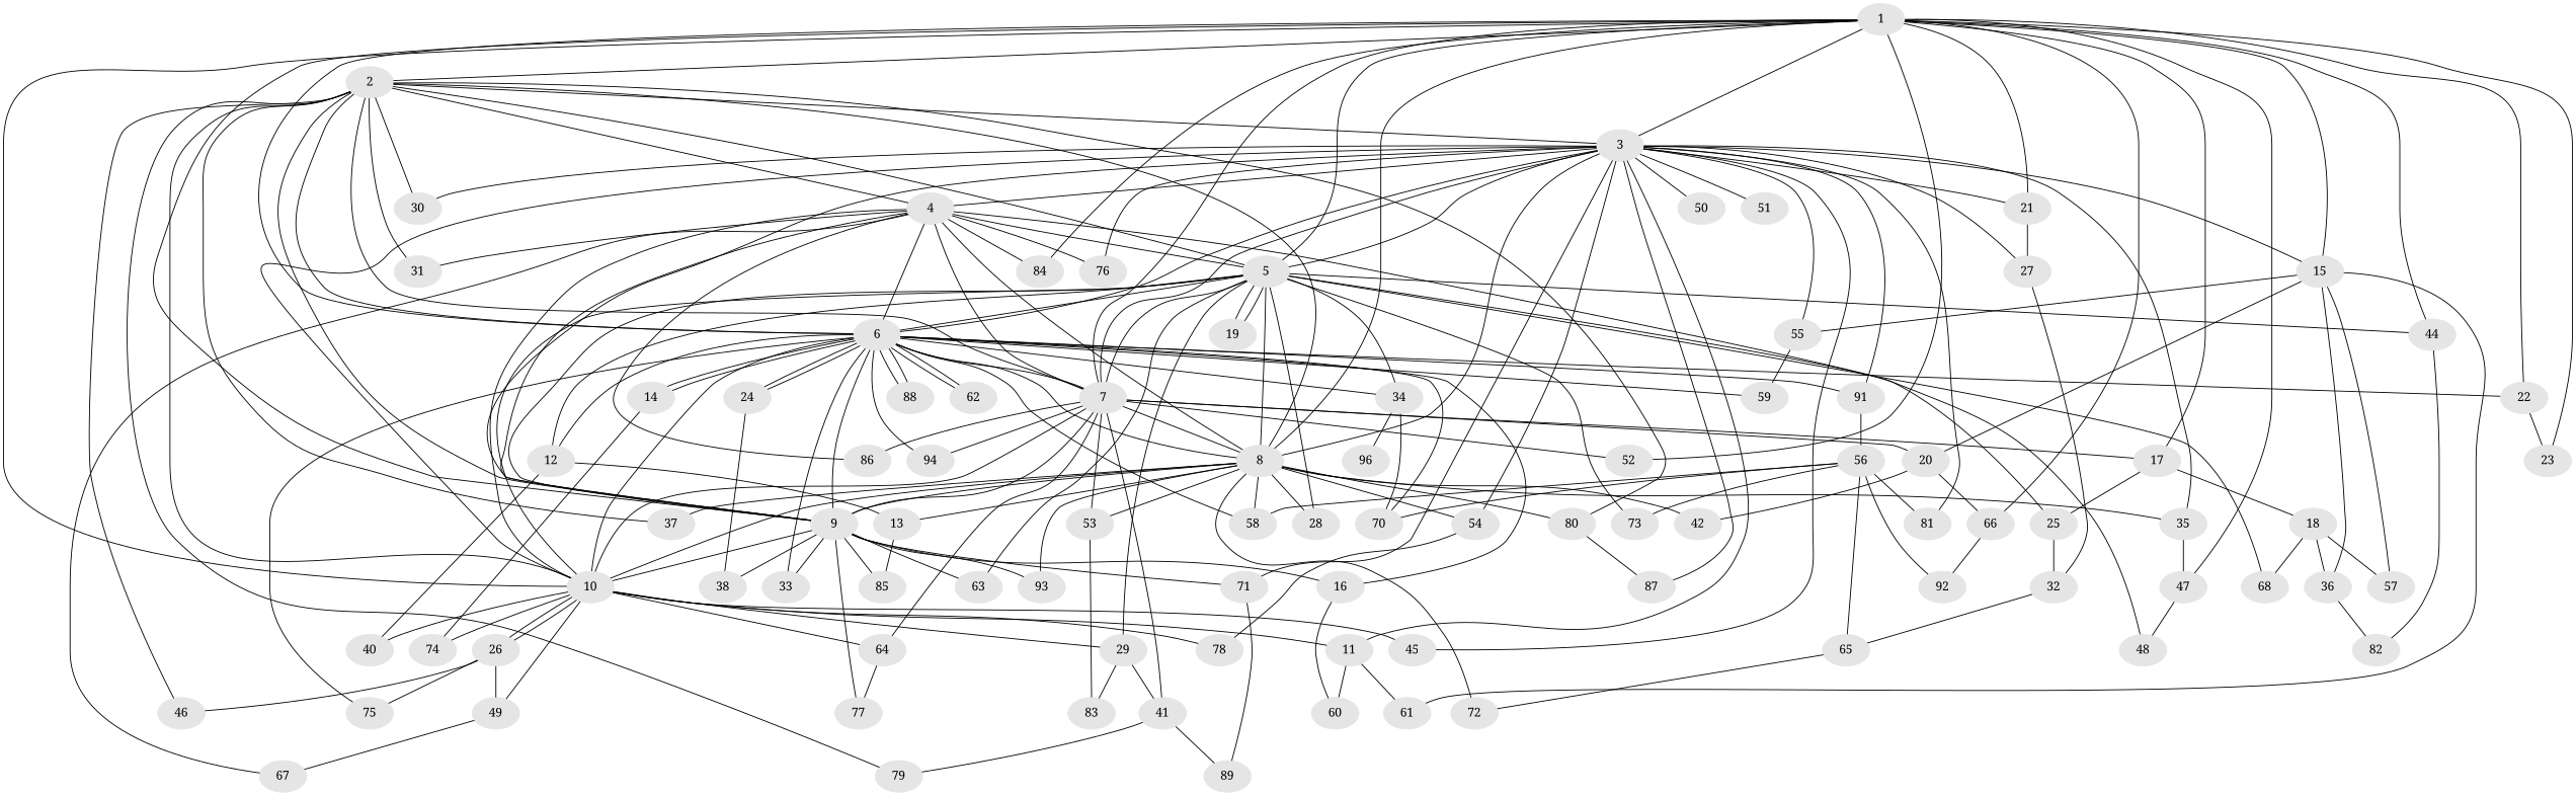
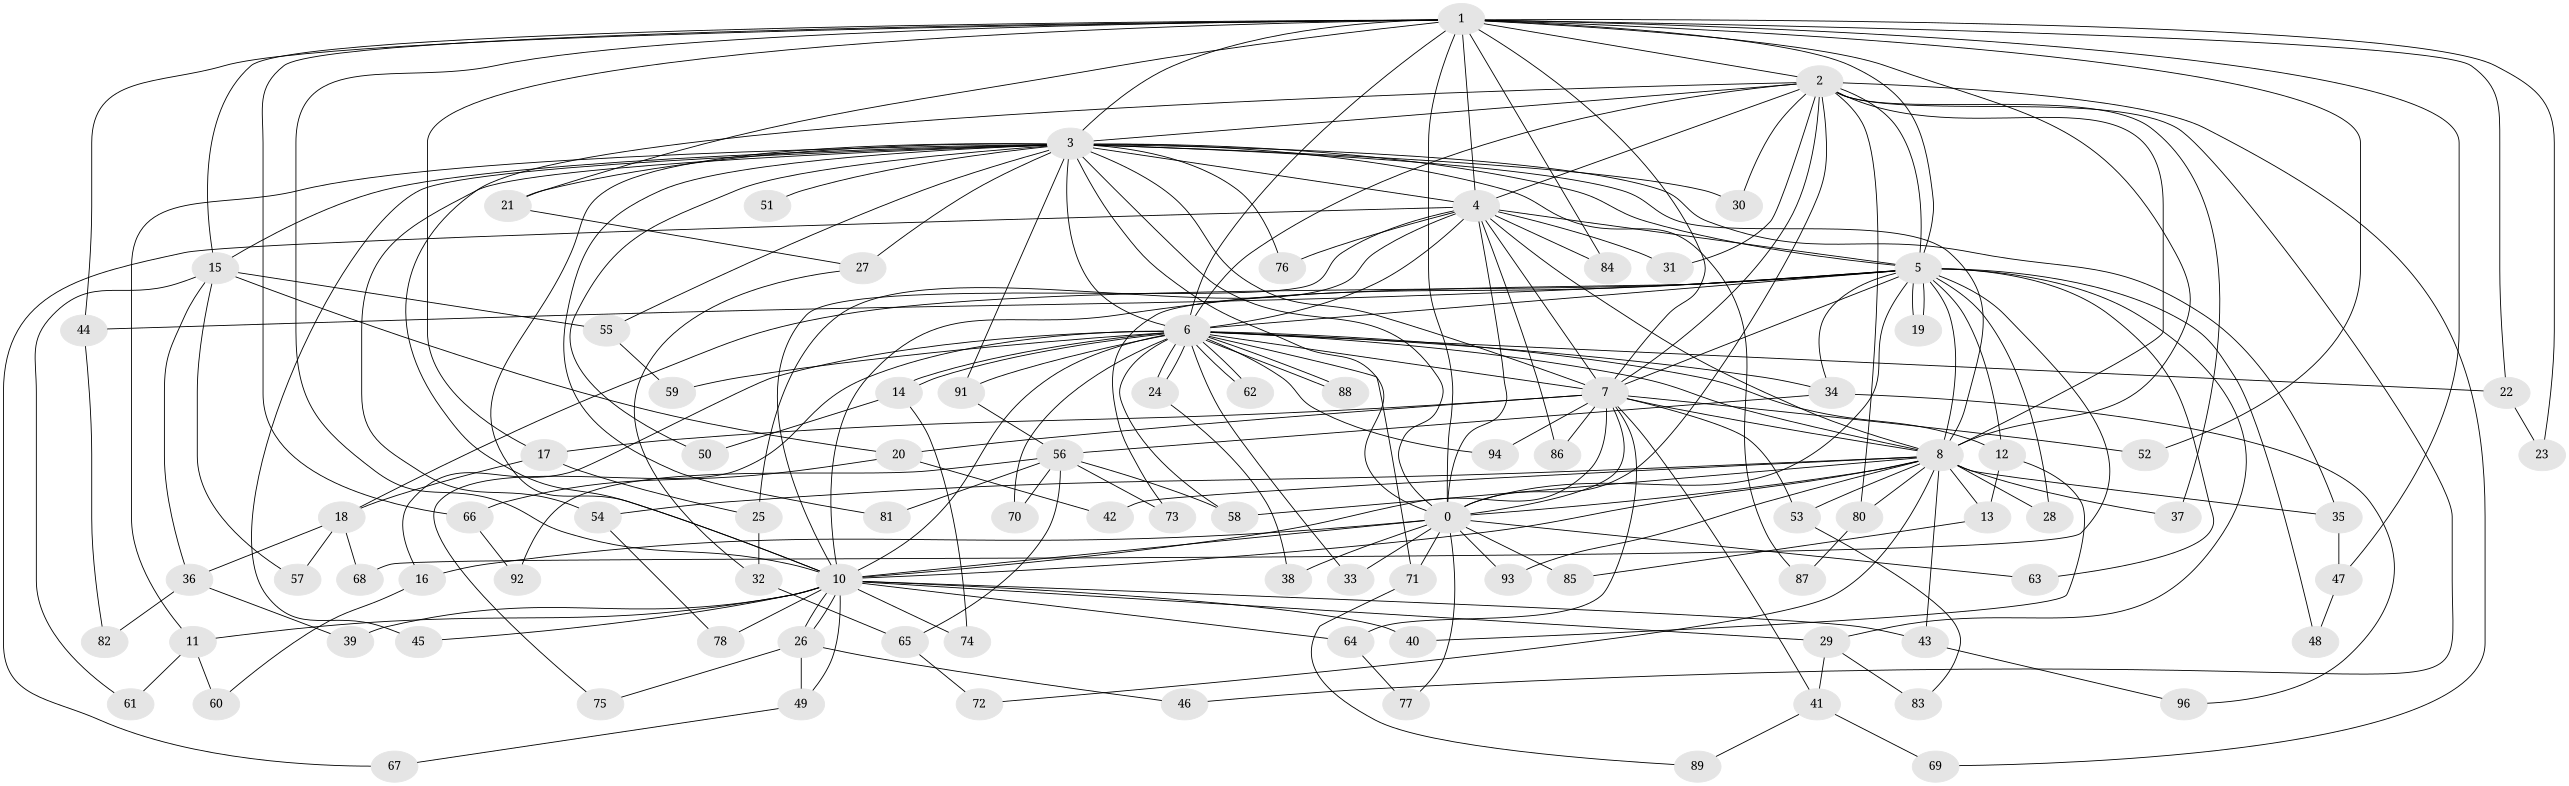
  graph {
    fontname="Noto Serif"
    node [color=gray90 fontname="Noto Serif" style=filled]
    edge [fontname="Noto Serif"]
    1
    2
    3
    4
    5
    6
    7
    8
-   9
+   9 [label=0]
    10
    15
    17
    21
    22
    23
    44
    47
    52
    66
    84
    30
    31
    37
    46
-   69 [label=79]
+   69
    80
    11
    27
    35
    45
    50
    51
    54
    55
    71
    76
    81
    87
    91
    25
    67
    86
    12
    18
    19
    28
    29
    34
    48
    63
    68
    73
    14
    16
    24
    33
    59
    62
    70
    75
    88
    94
    58
    20
    41
    53
    64
    13
    42
+   43
    72
    93
    38
    77
    85
    26
+   39
    40
    49
    74
    78
    61
    36
    57
    82
    92
    60
    32
    56
    65
    89
    83
    n93 [label=96]
    1 -- 2
    1 -- 3
+   1 -- 4
    1 -- 5
    1 -- 6
    1 -- 7
    1 -- 8
    1 -- 9
    1 -- 10
    1 -- 15
    1 -- 17
    1 -- 21
    1 -- 22
    1 -- 23
    1 -- 44
    1 -- 47
    1 -- 52
    1 -- 66
    1 -- 84
    2 -- 3
    2 -- 4
    2 -- 5
    2 -- 6
    2 -- 7
    2 -- 8
    2 -- 9
    2 -- 10
    2 -- 30
    2 -- 31
    2 -- 37
    2 -- 46
    2 -- 69
    2 -- 80
    3 -- 4
    3 -- 5
    3 -- 6
    3 -- 7
    3 -- 8
    3 -- 9
    3 -- 10
    3 -- 15
    3 -- 21
    3 -- 30
    3 -- 11
    3 -- 27
    3 -- 35
    3 -- 45
    3 -- 50
    3 -- 51
    3 -- 54
    3 -- 55
    3 -- 71
    3 -- 76
    3 -- 81
    3 -- 87
    3 -- 91
    4 -- 5
    4 -- 6
    4 -- 7
    4 -- 8
    4 -- 9
    4 -- 10
    4 -- 84
    4 -- 31
    4 -- 76
    4 -- 25
    4 -- 67
    4 -- 86
    5 -- 6
    5 -- 7
    5 -- 8
    5 -- 9
    5 -- 10
    5 -- 44
    5 -- 12
+   5 -- 18
    5 -- 19
    5 -- 19
    5 -- 28
    5 -- 29
    5 -- 34
    5 -- 48
    5 -- 63
    5 -- 68
    5 -- 73
    6 -- 7
    6 -- 8
    6 -- 9
    6 -- 10
    6 -- 22
    6 -- 91
    6 -- 12
    6 -- 34
    6 -- 14
    6 -- 14
    6 -- 16
    6 -- 24
    6 -- 24
    6 -- 33
    6 -- 59
    6 -- 62
    6 -- 62
    6 -- 70
    6 -- 75
    6 -- 88
    6 -- 88
    6 -- 94
    6 -- 58
    7 -- 8
    7 -- 9
    7 -- 10
    7 -- 17
    7 -- 52
    7 -- 86
    7 -- 94
    7 -- 20
    7 -- 41
    7 -- 53
    7 -- 64
    8 -- 9
    8 -- 10
    8 -- 37
    8 -- 80
    8 -- 35
    8 -- 54
    8 -- 28
    8 -- 58
    8 -- 53
    8 -- 13
    8 -- 42
+   8 -- 43
    8 -- 72
    8 -- 93
    9 -- 10
    9 -- 71
    9 -- 63
    9 -- 16
    9 -- 33
    9 -- 93
    9 -- 38
    9 -- 77
    9 -- 85
    10 -- 11
    10 -- 45
    10 -- 29
    10 -- 64
+   10 -- 43
    10 -- 26
    10 -- 26
+   10 -- 39
    10 -- 40
    10 -- 49
    10 -- 74
    10 -- 78
    15 -- 55
    15 -- 20
    15 -- 61
    15 -- 36
    15 -- 57
    17 -- 25
    17 -- 18
    21 -- 27
    22 -- 23
    44 -- 82
    47 -- 48
    66 -- 92
    80 -- 87
    11 -- 61
    11 -- 60
    27 -- 32
    35 -- 47
    54 -- 78
    55 -- 59
    71 -- 89
    91 -- 56
    25 -- 32
    12 -- 13
    12 -- 40
    18 -- 68
    18 -- 36
    18 -- 57
    29 -- 41
    29 -- 83
-   34 -- 70
+   34 -- 56
    34 -- n93
+   14 -- 50
    14 -- 74
    16 -- 60
    24 -- 38
    20 -- 66
    20 -- 42
    41 -- 69
    41 -- 89
    53 -- 83
    64 -- 77
    13 -- 85
+   43 -- n93
    26 -- 46
    26 -- 75
    26 -- 49
    49 -- 67
+   36 -- 39
    36 -- 82
    32 -- 65
    56 -- 81
    56 -- 73
    56 -- 70
    56 -- 58
    56 -- 92
    56 -- 65
    65 -- 72
  }
